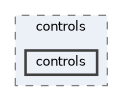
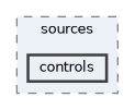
  digraph {
    compound=true
    rankdir=LR
    n1 [color=grey25 fillcolor="#ecf0f7" fontname=Helvetica fontsize=10 height=0.2 label=controls shape=box style="filled,bold" width=0.4]
    subgraph cluster_1 {
      bgcolor="#ecf0f7"
      fontname=Helvetica
      fontsize=10
-     label=controls
+     label=sources
      pencolor=grey50
      style="filled,dashed"
      n1
    }
  }
